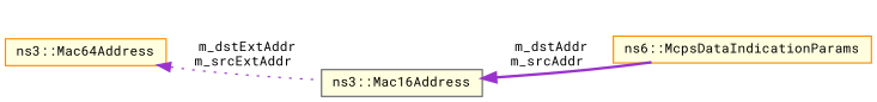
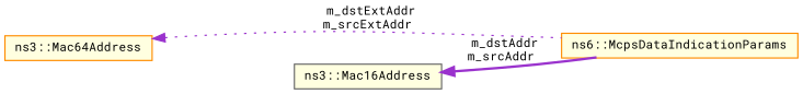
  digraph {
    fontname="Roboto Mono"
    rankdir=LR
    node [color=darkorange fillcolor=lightyellow fontname="Roboto Mono" fontsize=10 shape=record style=filled]
    edge [color=darkorchid3 dir=back fontname="Roboto Mono" fontsize=10 labelfontname=Helvetica labelfontsize=10]
    n1 [fontcolor=black height=0.2 label="ns6::McpsDataIndicationParams" width=0.4]
    n2 [height=0.2 label="ns3::Mac64Address" width=0.4]
    n3 [color=gray40 height=0.2 label="ns3::Mac16Address" width=0.4]
-   n2 -> n3 [label=" m_dstExtAddr\nm_srcExtAddr" style=dotted]
+   n2 -> n1 [label=" m_dstExtAddr\nm_srcExtAddr" style=dotted]
    n3 -> n1 [label=" m_dstAddr\nm_srcAddr" style=bold]
  }
